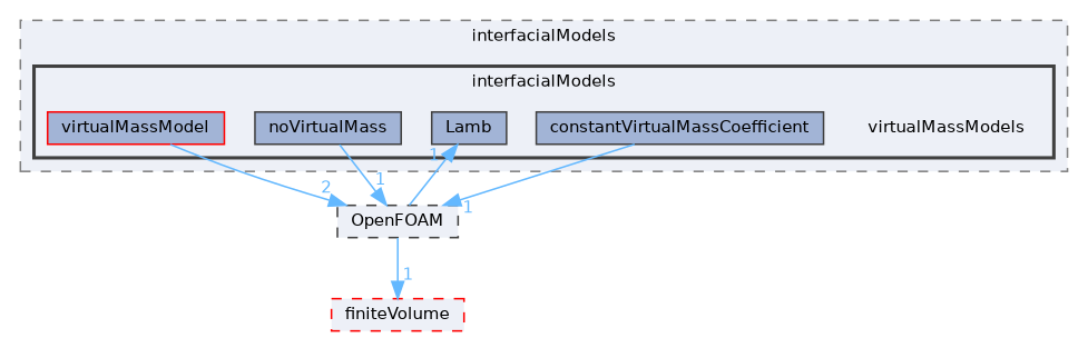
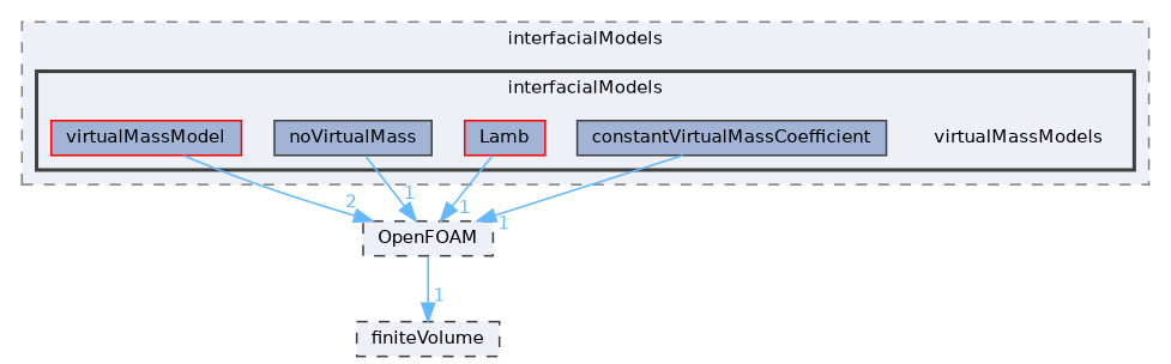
  digraph {
    compound=true
    node [fontname=Helvetica fontsize=10 shape=box color=grey25 fillcolor="#a2b4d6" style=filled]
    edge [color=steelblue1 fontcolor=steelblue1 fontname=Helvetica fontsize=10 headlabel=1 labeldistance=1.5 labelfontname=Helvetica labelfontsize=10]
    n1 [height=0.2 label=virtualMassModels shape=plaintext width=0.4 color="" fillcolor="" style=""]
    n2 [height=0.2 label=constantVirtualMassCoefficient width=0.4]
-   n3 [height=0.2 label=Lamb width=0.4]
+   n3 [color=red height=0.2 label=Lamb width=0.4]
    n4 [height=0.2 label=noVirtualMass width=0.4]
    n5 [color=red height=0.2 label=virtualMassModel width=0.4]
    n6 [fillcolor="#edf0f7" height=0.2 label=OpenFOAM style="filled,dashed" width=0.4]
-   n7 [color=red fillcolor="#edf0f7" height=0.2 label=finiteVolume style="filled,dashed" width=0.4]
+   n7 [fillcolor="#edf0f7" height=0.2 label=finiteVolume style="filled,dashed" width=0.4]
    subgraph cluster_1 {
      bgcolor="#edf0f7"
      fontname=Helvetica
      fontsize=10
      label=interfacialModels
      pencolor=grey50
      style="filled,dashed"
      subgraph cluster_2 {
        bgcolor="#edf0f7"
        fontname=Helvetica
        fontsize=10
        label=interfacialModels
        pencolor=grey25
        style="filled,bold"
        n1
        n2
        n3
        n4
        n5
      }
    }
    n2 -> n6
-   n6 -> n3
+   n3 -> n6
    n4 -> n6
    n5 -> n6 [headlabel=2]
    n6 -> n7
  }
